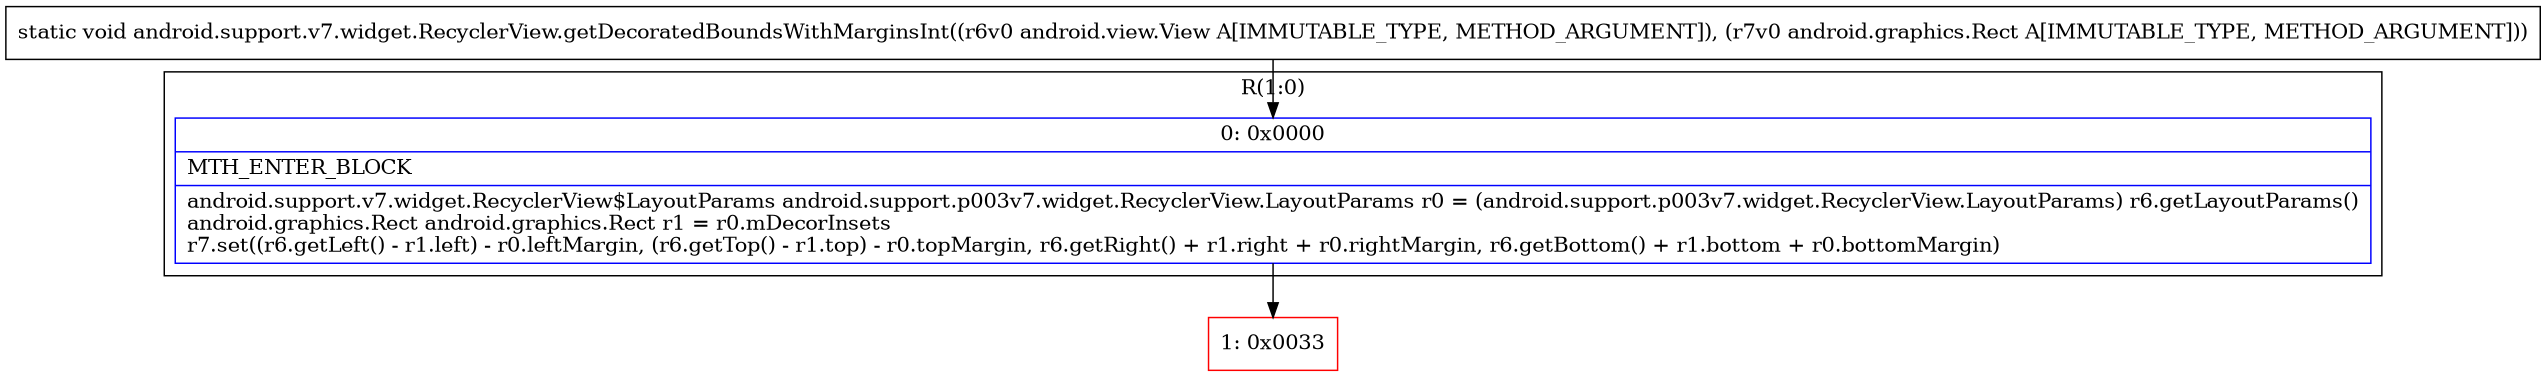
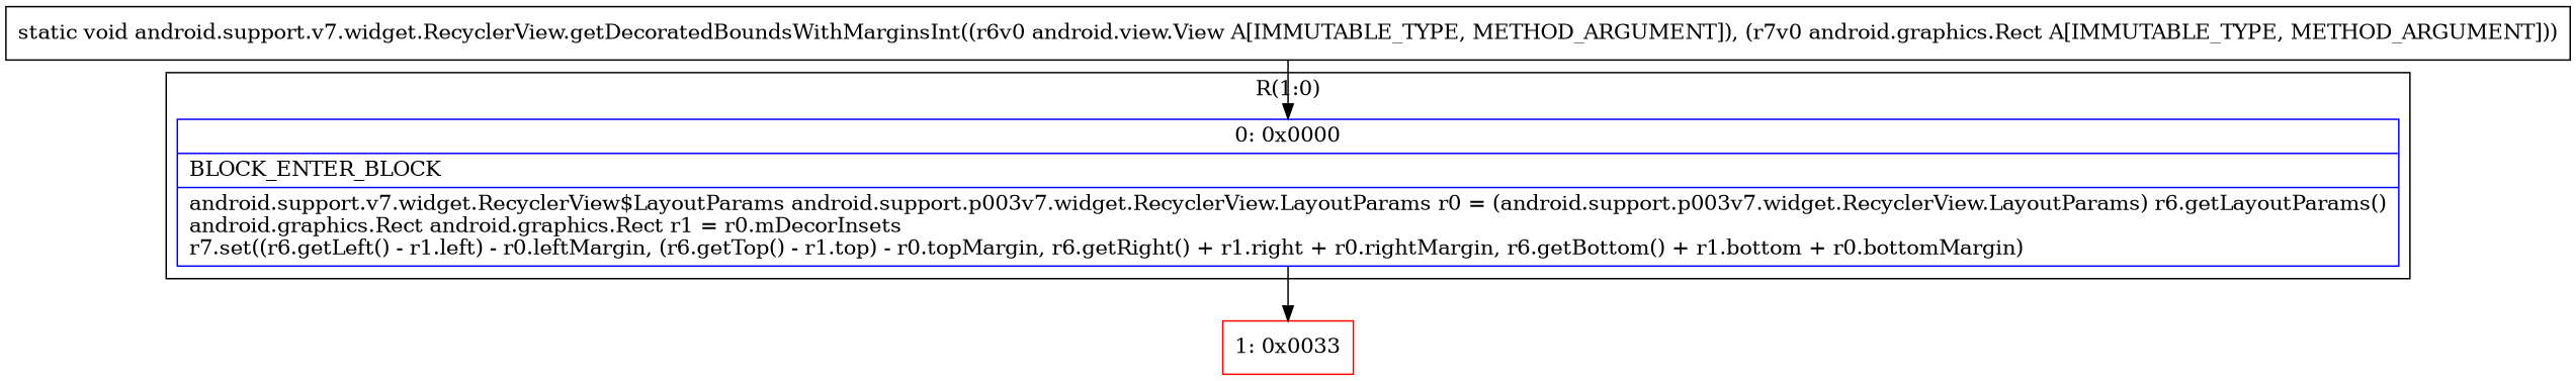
  digraph {
    node [shape=record]
-   n1 [color=blue label="{0\:\ 0x0000|MTH_ENTER_BLOCK\l|android.support.v7.widget.RecyclerView$LayoutParams android.support.p003v7.widget.RecyclerView.LayoutParams r0 = (android.support.p003v7.widget.RecyclerView.LayoutParams) r6.getLayoutParams()\landroid.graphics.Rect android.graphics.Rect r1 = r0.mDecorInsets\lr7.set((r6.getLeft() \- r1.left) \- r0.leftMargin, (r6.getTop() \- r1.top) \- r0.topMargin, r6.getRight() + r1.right + r0.rightMargin, r6.getBottom() + r1.bottom + r0.bottomMargin)\l}"]
+   n1 [color=blue label="{0\:\ 0x0000|BLOCK_ENTER_BLOCK\l|android.support.v7.widget.RecyclerView$LayoutParams android.support.p003v7.widget.RecyclerView.LayoutParams r0 = (android.support.p003v7.widget.RecyclerView.LayoutParams) r6.getLayoutParams()\landroid.graphics.Rect android.graphics.Rect r1 = r0.mDecorInsets\lr7.set((r6.getLeft() \- r1.left) \- r0.leftMargin, (r6.getTop() \- r1.top) \- r0.topMargin, r6.getRight() + r1.right + r0.rightMargin, r6.getBottom() + r1.bottom + r0.bottomMargin)\l}"]
    n2 [color=red label="{1\:\ 0x0033}"]
    n3 [label="{static void android.support.v7.widget.RecyclerView.getDecoratedBoundsWithMarginsInt((r6v0 android.view.View A[IMMUTABLE_TYPE, METHOD_ARGUMENT]), (r7v0 android.graphics.Rect A[IMMUTABLE_TYPE, METHOD_ARGUMENT])) }"]
    subgraph cluster_1 {
      label="R(1:0)"
      n1
    }
    n1 -> n2
    n3 -> n1
  }
